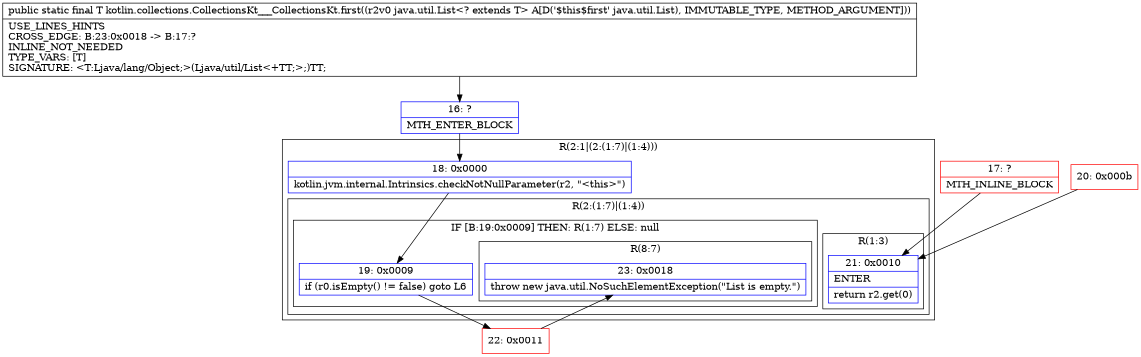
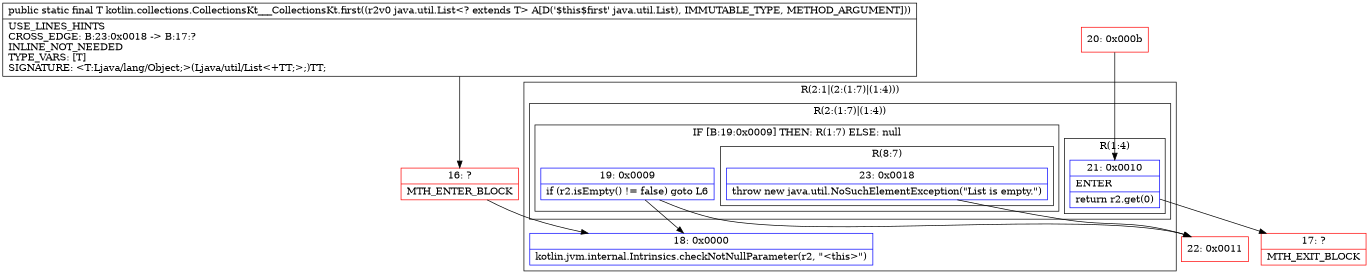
  digraph {
    node [color=blue shape=record]
    n1 [label="{23\:\ 0x0018|throw new java.util.NoSuchElementException(\"List is empty.\")\l}"]
-   n2 [label="{19\:\ 0x0009|if (r0.isEmpty() != false) goto L6\l}"]
+   n2 [label="{19\:\ 0x0009|if (r2.isEmpty() != false) goto L6\l}"]
    n3 [label="{21\:\ 0x0010|ENTER\l|return r2.get(0)\l}"]
    n4 [label="{18\:\ 0x0000|kotlin.jvm.internal.Intrinsics.checkNotNullParameter(r2, \"\<this\>\")\l}"]
    n5 [color=red label="{22\:\ 0x0011}"]
-   n6 [color=red label="{17\:\ ?|MTH_INLINE_BLOCK\l}"]
+   n6 [color=red label="{17\:\ ?|MTH_EXIT_BLOCK\l}"]
    n7 [color=red label="{20\:\ 0x000b}"]
-   n8 [label="{16\:\ ?|MTH_ENTER_BLOCK\l}"]
+   n8 [color=red label="{16\:\ ?|MTH_ENTER_BLOCK\l}"]
    n9 [label="{public static final T kotlin.collections.CollectionsKt___CollectionsKt.first((r2v0 java.util.List\<? extends T\> A[D('$this$first' java.util.List), IMMUTABLE_TYPE, METHOD_ARGUMENT]))  | USE_LINES_HINTS\lCROSS_EDGE: B:23:0x0018 \-\> B:17:?\lINLINE_NOT_NEEDED\lTYPE_VARS: [T]\lSIGNATURE: \<T:Ljava\/lang\/Object;\>(Ljava\/util\/List\<+TT;\>;)TT;\l}" color=""]
    subgraph cluster_1 {
      label="R(2:1|(2:(1:7)|(1:4)))"
      n4
      subgraph cluster_2 {
        label="R(2:(1:7)|(1:4))"
        subgraph cluster_3 {
          label="IF [B:19:0x0009] THEN: R(1:7) ELSE: null"
          n2
          subgraph cluster_4 {
            label="R(8:7)"
            n1
          }
        }
        subgraph cluster_5 {
-         label="R(1:3)"
+         label="R(1:4)"
          n3
        }
      }
    }
    n2 -> n5
-   n6 -> n3
-   n4 -> n2
-   n5 -> n1
+   n3 -> n6
+   n2 -> n4
+   n1 -> n5
    n7 -> n3
    n8 -> n4
    n9 -> n8
  }
